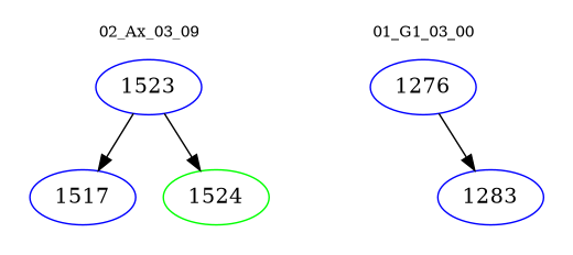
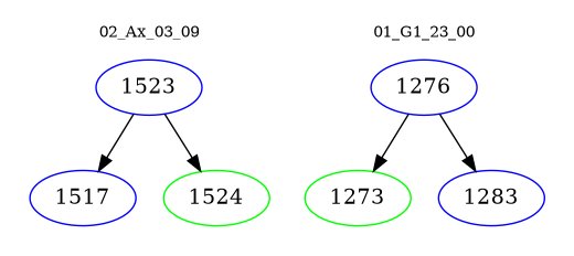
  digraph {
    node [color=blue]
    edge [color=black]
    n1 [label=1523]
    n2 [label=1517]
    n3 [color=green label=1524]
    n4 [label=1276]
+   n5 [color=green label=1273]
    n6 [label=1283]
    subgraph cluster_1 {
      color=white
      fontsize=10
      label="02_Ax_03_09"
      n1
      n2
      n3
    }
    subgraph cluster_2 {
      color=white
      fontsize=10
-     label="01_G1_03_00"
+     label="01_G1_23_00"
      n4
+     n5
      n6
    }
    n1 -> n2
    n1 -> n3
+   n4 -> n5
    n4 -> n6
  }
